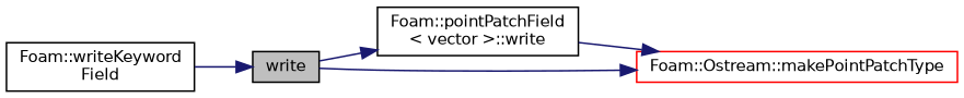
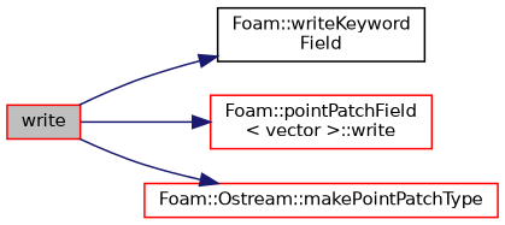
  digraph {
    rankdir=LR
    node [color=black fontname=Helvetica fontsize=10 shape=record]
    edge [color=midnightblue fontname=Helvetica fontsize=10 labelfontname=Helvetica labelfontsize=10 style=solid]
-   n1 [fillcolor=grey75 fontcolor=black height=0.2 label=write style=filled width=0.4]
+   n1 [color=red fillcolor=grey75 fontcolor=black height=0.2 label=write style=filled width=0.4]
    n2 [height=0.2 label="Foam::writeKeyword\lField" width=0.4]
-   n3 [height=0.2 label="Foam::pointPatchField\l\< vector \>::write" width=0.4]
+   n3 [color=red height=0.2 label="Foam::pointPatchField\l\< vector \>::write" width=0.4]
    n4 [color=red height=0.2 label="Foam::Ostream::makePointPatchType" width=0.4]
-   n2 -> n1
+   n1 -> n2
    n1 -> n3
    n1 -> n4
-   n3 -> n4
  }
